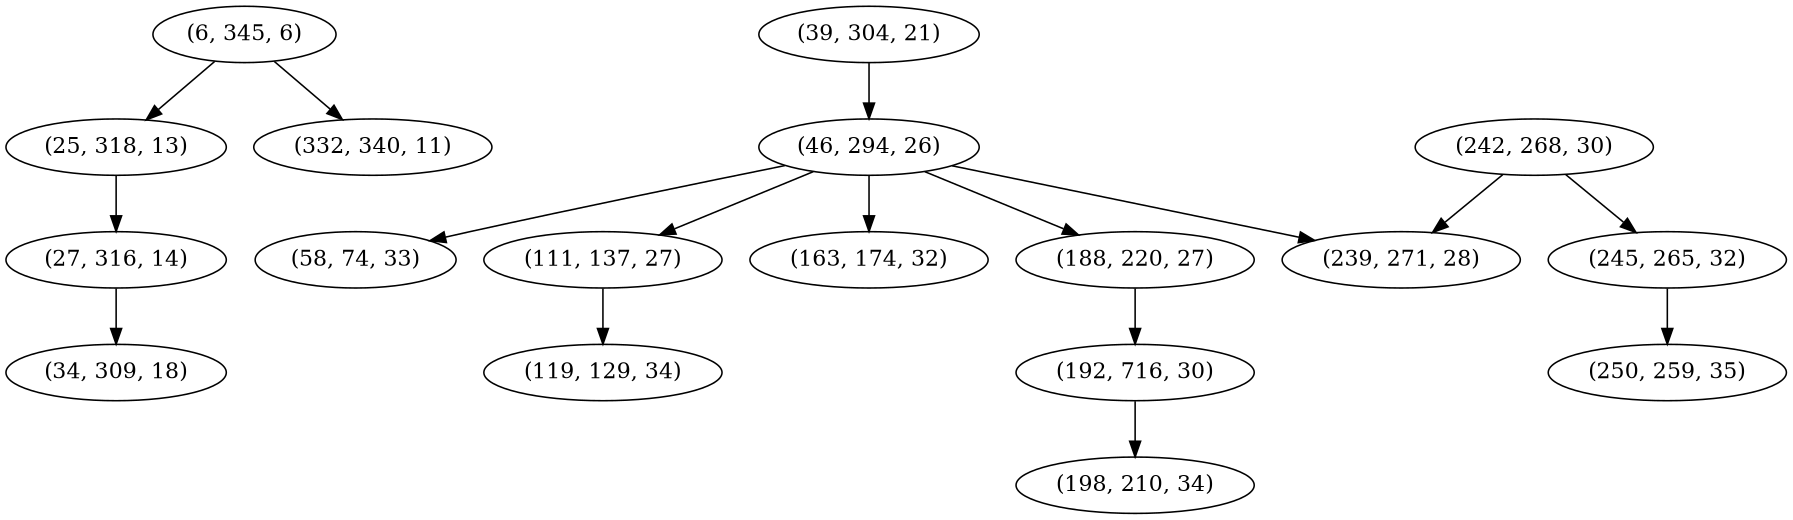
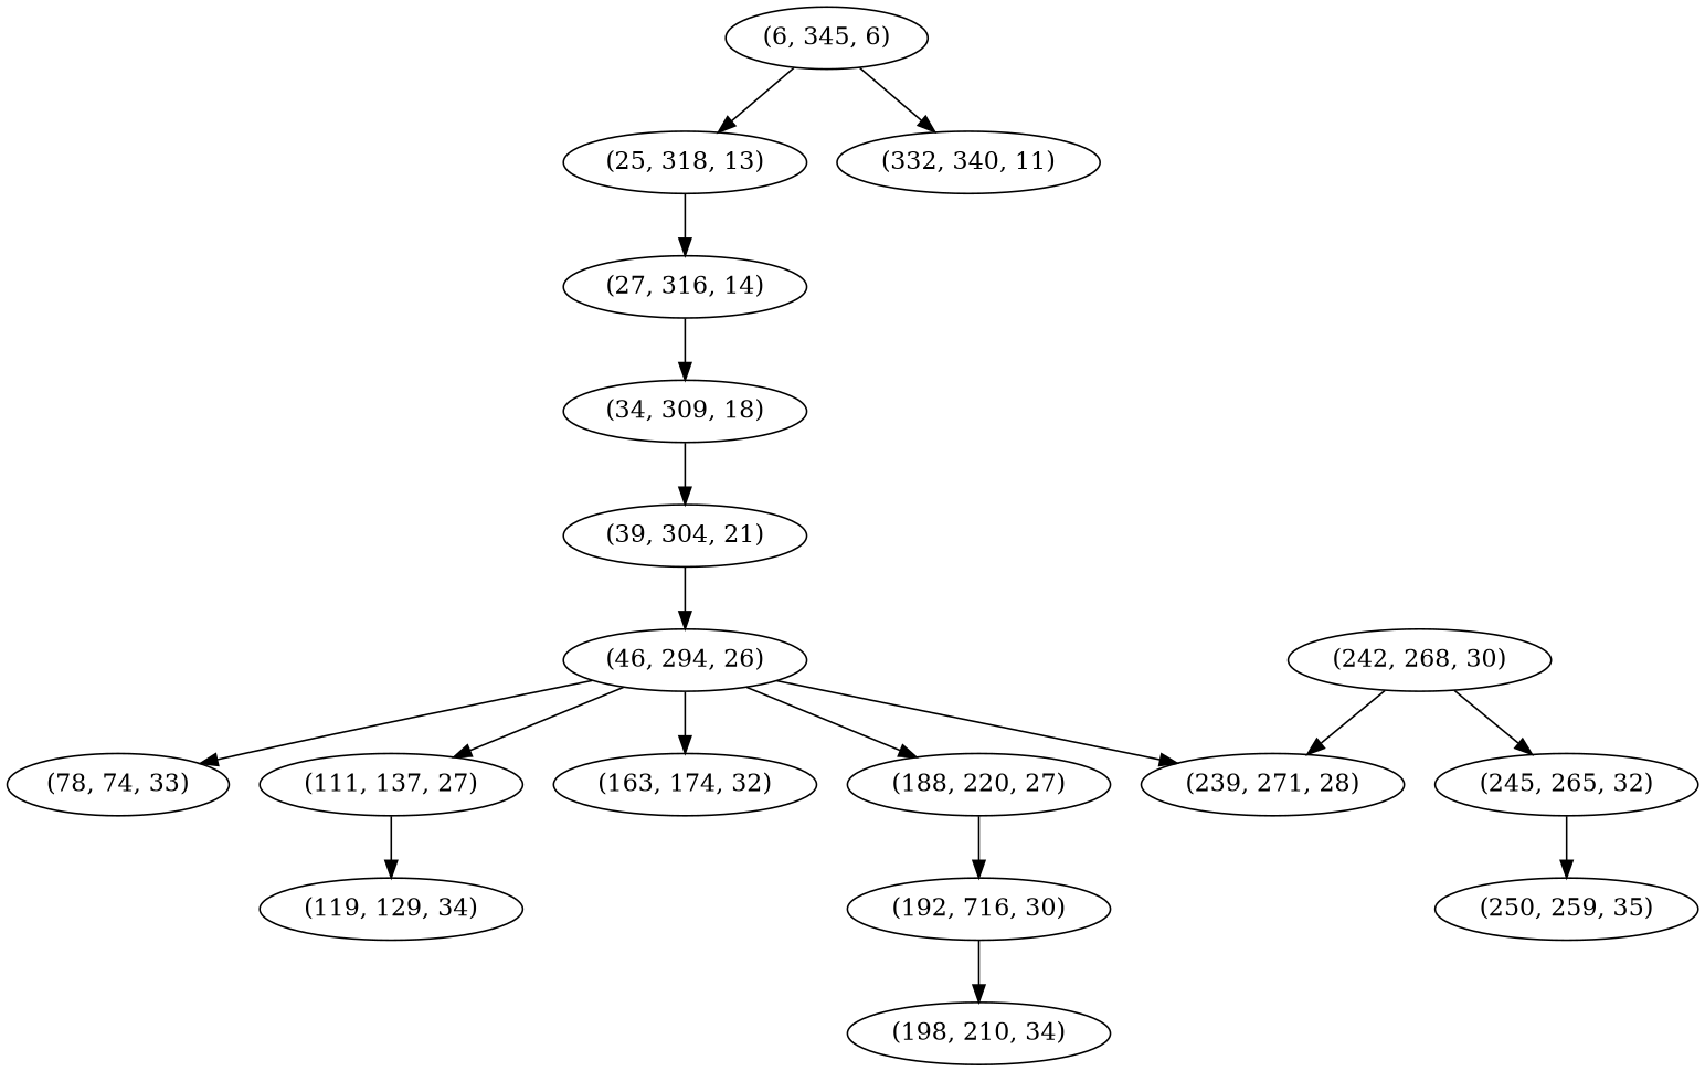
  digraph {
    "(6, 345, 6)"
    "(25, 318, 13)"
    "(332, 340, 11)"
    "(27, 316, 14)"
    "(34, 309, 18)"
    "(39, 304, 21)"
    "(46, 294, 26)"
-   "(58, 74, 33)"
+   "(58, 74, 33)" [label="(78, 74, 33)"]
    "(111, 137, 27)"
    "(163, 174, 32)"
    "(188, 220, 27)"
    "(239, 271, 28)"
    "(119, 129, 34)"
    n14 [label="(192, 716, 30)"]
    "(198, 210, 34)"
    "(242, 268, 30)"
    "(245, 265, 32)"
    "(250, 259, 35)"
    "(6, 345, 6)" -> "(25, 318, 13)"
    "(6, 345, 6)" -> "(332, 340, 11)"
    "(25, 318, 13)" -> "(27, 316, 14)"
    "(27, 316, 14)" -> "(34, 309, 18)"
+   "(34, 309, 18)" -> "(39, 304, 21)"
    "(39, 304, 21)" -> "(46, 294, 26)"
    "(46, 294, 26)" -> "(58, 74, 33)"
    "(46, 294, 26)" -> "(111, 137, 27)"
    "(46, 294, 26)" -> "(163, 174, 32)"
    "(46, 294, 26)" -> "(188, 220, 27)"
    "(46, 294, 26)" -> "(239, 271, 28)"
    "(111, 137, 27)" -> "(119, 129, 34)"
    "(188, 220, 27)" -> n14
    n14 -> "(198, 210, 34)"
    "(242, 268, 30)" -> "(239, 271, 28)"
    "(242, 268, 30)" -> "(245, 265, 32)"
    "(245, 265, 32)" -> "(250, 259, 35)"
  }
